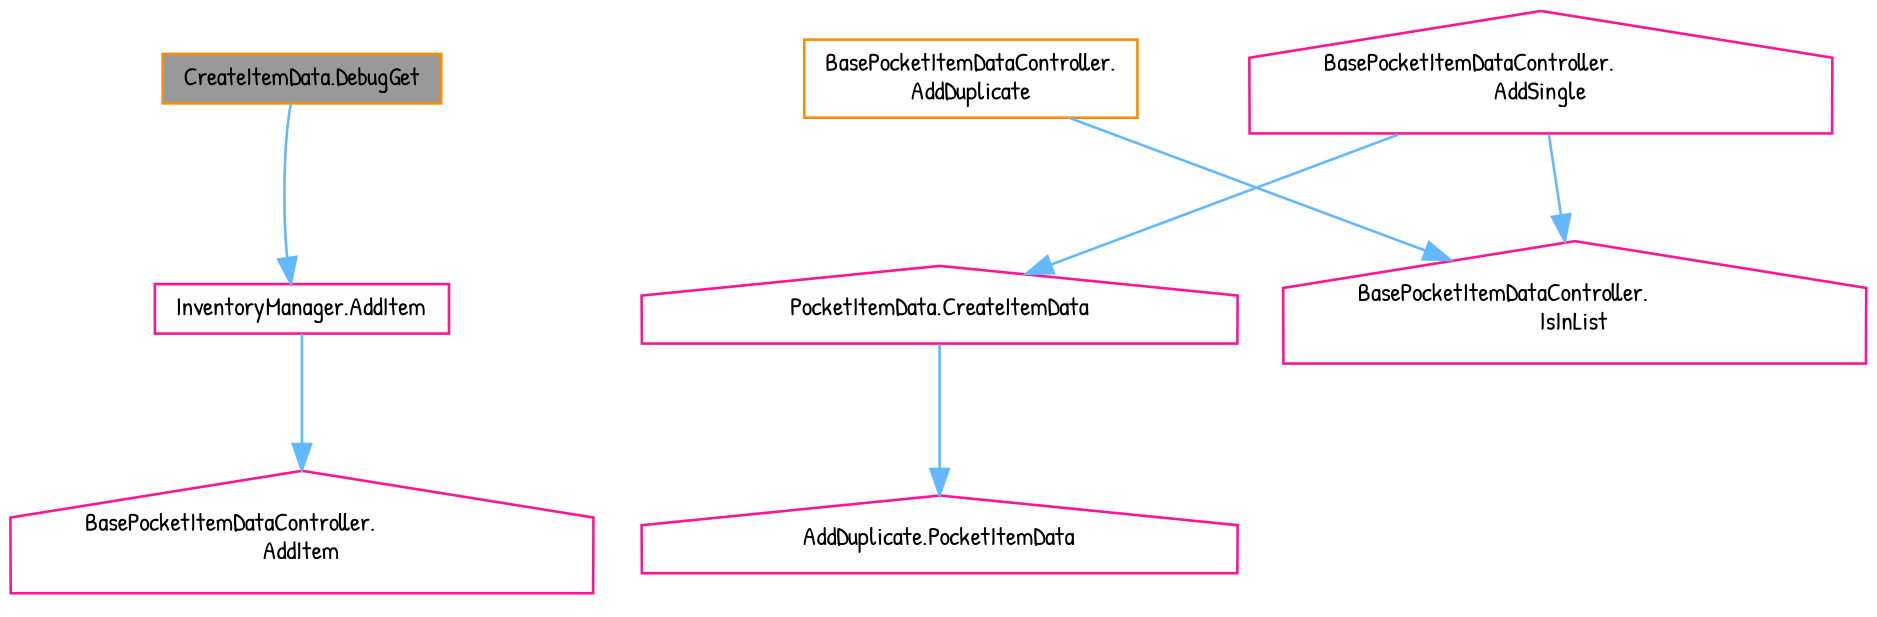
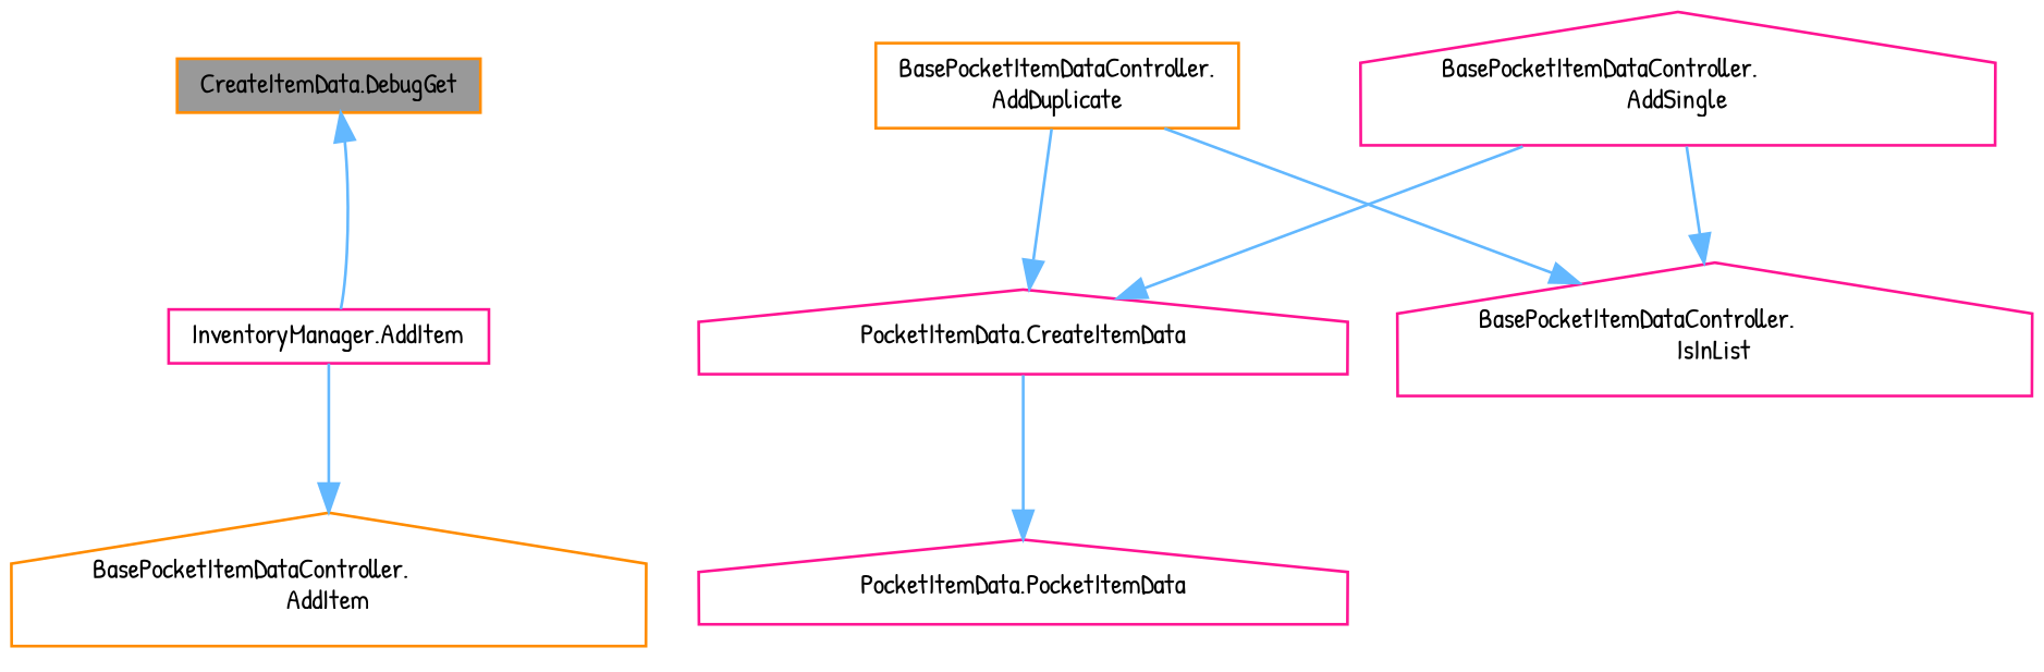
  digraph {
    fontname="Patrick Hand"
    rankdir=TB
    node [color=deeppink fillcolor=white fontname="Patrick Hand" fontsize=10 shape=house style=filled]
    edge [color=steelblue1 fontname="Patrick Hand" fontsize=10 labelfontname=Helvetica labelfontsize=10 style=solid]
    n1 [color=darkorange fillcolor=grey60 fontcolor=black height=0.2 label="CreateItemData.DebugGet" shape=box width=0.4]
    n2 [height=0.2 label="InventoryManager.AddItem" shape=box width=0.4]
-   n3 [height=0.2 label="BasePocketItemDataController.\lAddItem" width=0.4]
+   n3 [color=darkorange height=0.2 label="BasePocketItemDataController.\lAddItem" width=0.4]
    n4 [color=darkorange height=0.2 label="BasePocketItemDataController.\lAddDuplicate" shape=box width=0.4]
    n5 [height=0.2 label="PocketItemData.CreateItemData" width=0.4]
    n6 [height=0.2 label="BasePocketItemDataController.\lIsInList" width=0.4]
    n7 [height=0.2 label="BasePocketItemDataController.\lAddSingle" width=0.4]
-   n8 [height=0.2 label="AddDuplicate.PocketItemData" width=0.4]
-   n1 -> n2
+   n8 [height=0.2 label="PocketItemData.PocketItemData" width=0.4]
+   n2 -> n1
    n2 -> n3
+   n4 -> n5
    n4 -> n6
    n5 -> n8
    n7 -> n5
    n7 -> n6
  }
